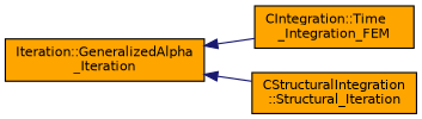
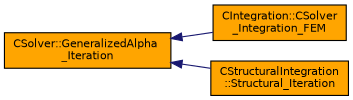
  digraph {
    rankdir=LR
    node [color=black fillcolor=orange fontname=Helvetica fontsize=10 shape=record style=filled]
    edge [color=midnightblue dir=back fontname=Helvetica fontsize=10 labelfontname=Helvetica labelfontsize=10 style=solid]
-   n1 [fontcolor=black height=0.2 label="Iteration::GeneralizedAlpha\l_Iteration" width=0.4]
-   n2 [height=0.2 label="CIntegration::Time\l_Integration_FEM" width=0.4]
+   n1 [fontcolor=black height=0.2 label="CSolver::GeneralizedAlpha\l_Iteration" width=0.4]
+   n2 [height=0.2 label="CIntegration::CSolver\l_Integration_FEM" width=0.4]
    n3 [height=0.2 label="CStructuralIntegration\l::Structural_Iteration" width=0.4]
    n1 -> n2
    n1 -> n3
  }
